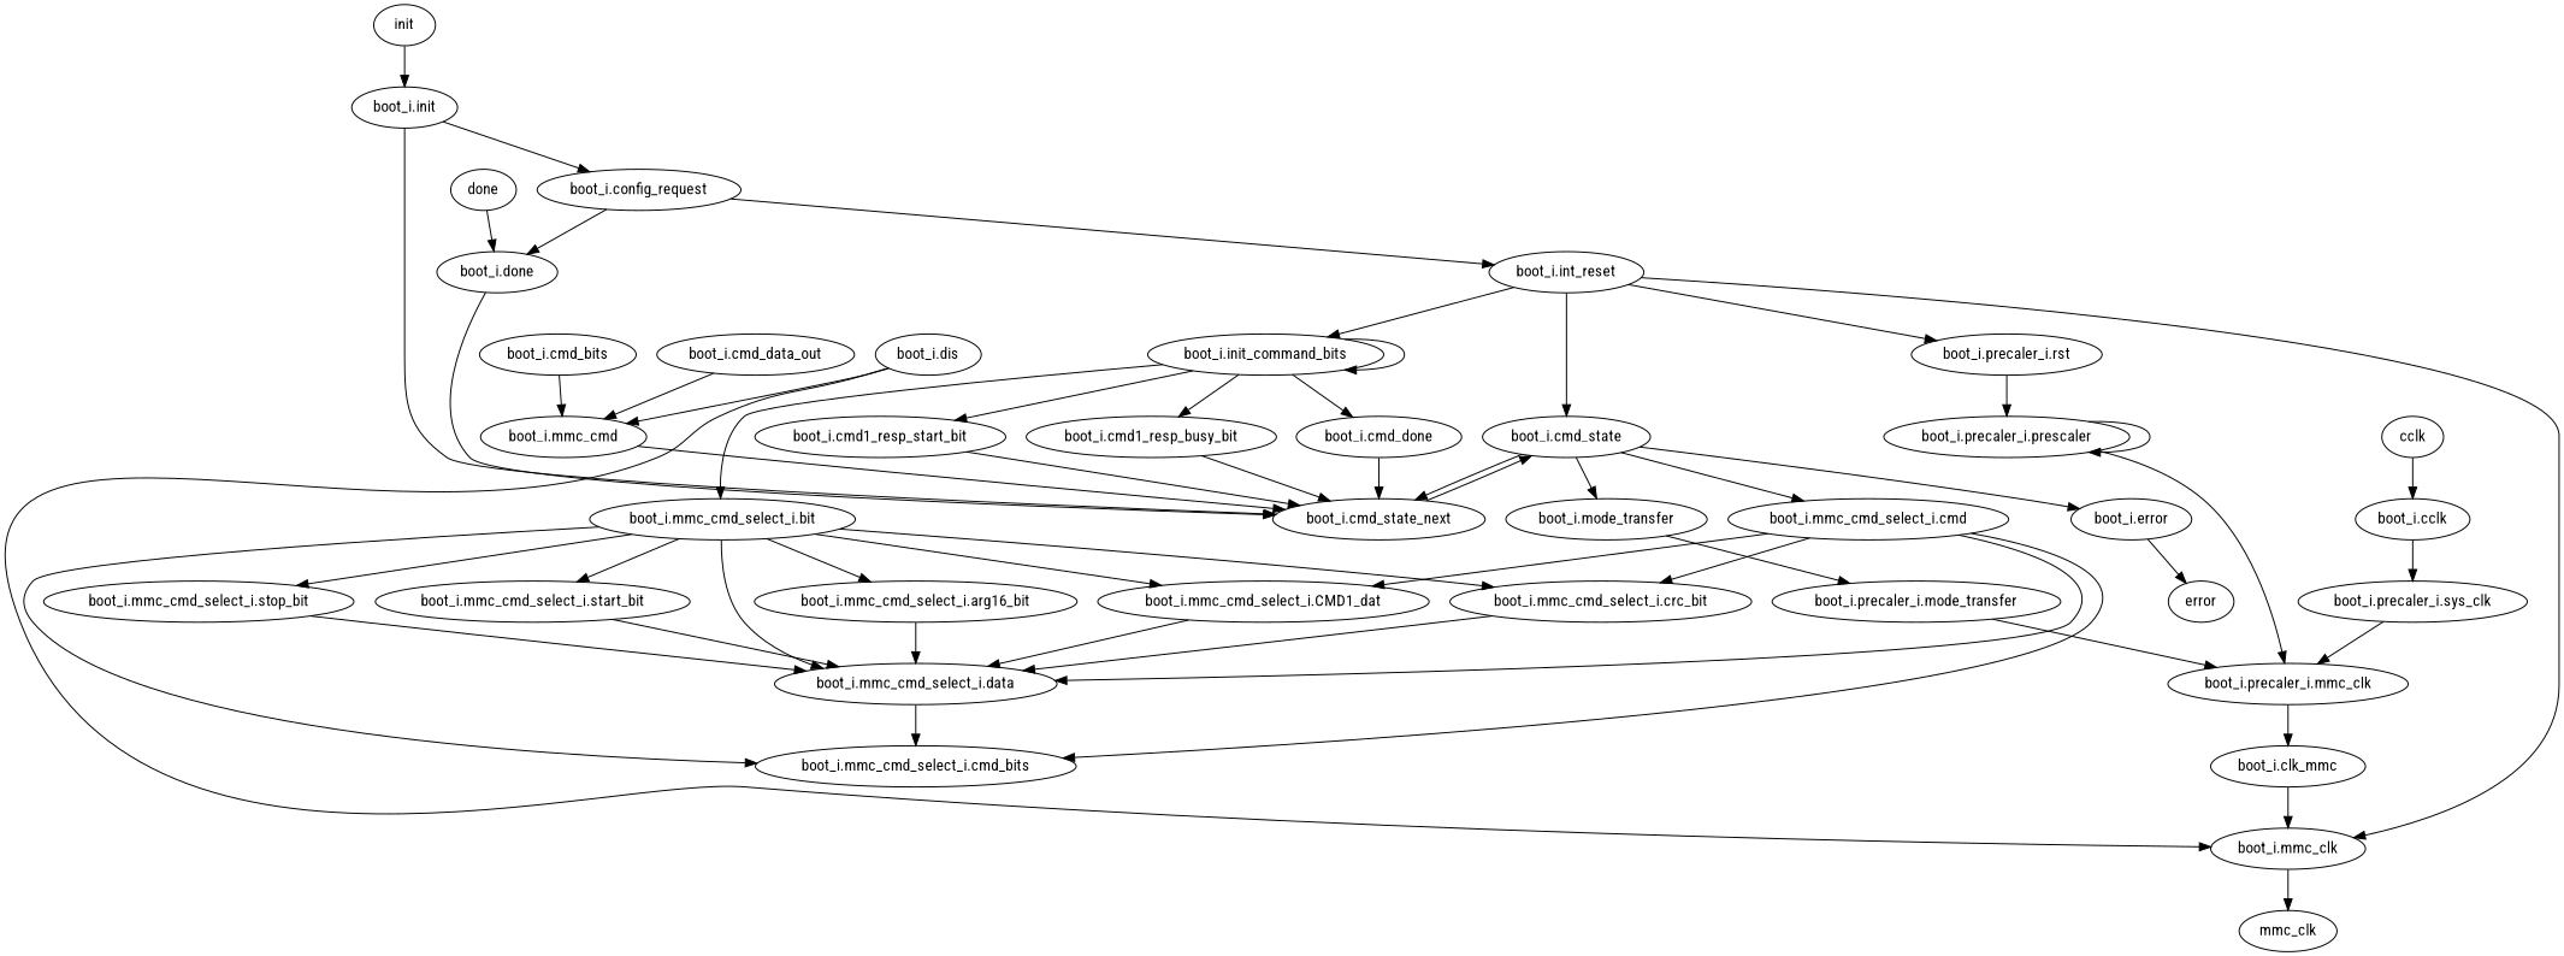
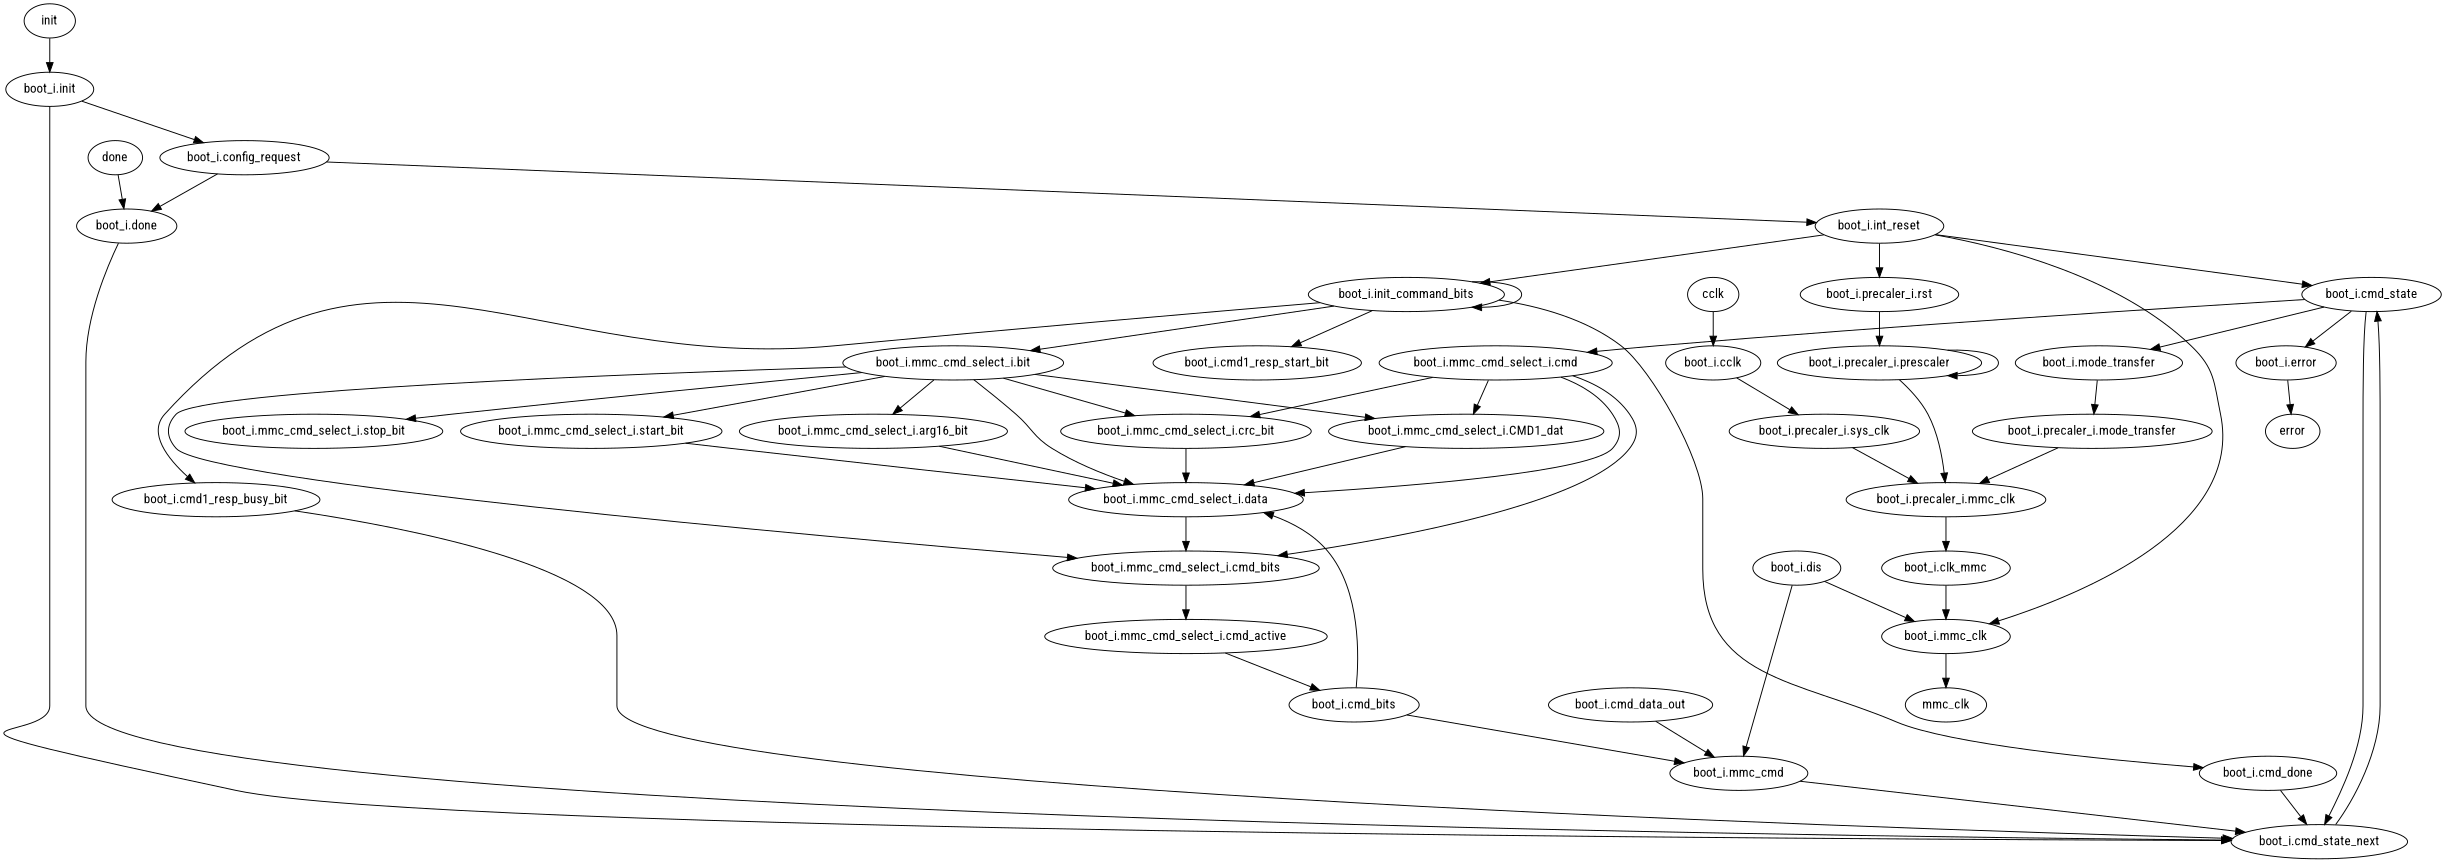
  digraph {
    fontname="Roboto Condensed"
    node [fontname="Roboto Condensed"]
    edge [fontname="Roboto Condensed" weight=1.0]
    "boot_i.cclk"
    "boot_i.precaler_i.sys_clk"
    "boot_i.precaler_i.mmc_clk"
    "boot_i.clk_mmc"
    "boot_i.mmc_clk"
    "boot_i.cmd_state_next"
    "boot_i.cmd_state"
    "boot_i.error"
    "boot_i.mode_transfer"
    "boot_i.mmc_cmd_select_i.cmd"
    error
    "boot_i.precaler_i.mode_transfer"
    "boot_i.mmc_cmd_select_i.data"
    "boot_i.mmc_cmd_select_i.CMD1_dat"
    "boot_i.mmc_cmd_select_i.crc_bit"
    "boot_i.mmc_cmd_select_i.cmd_bits"
    "boot_i.mmc_cmd_select_i.arg16_bit"
    "boot_i.cmd_data_out"
    "boot_i.mmc_cmd"
    mmc_clk
    "boot_i.done"
    "boot_i.config_request"
    "boot_i.int_reset"
    "boot_i.precaler_i.rst"
    n25 [label="boot_i.init_command_bits"]
    "boot_i.dis"
    "boot_i.precaler_i.prescaler"
    "boot_i.cmd1_resp_start_bit"
    "boot_i.cmd1_resp_busy_bit"
    "boot_i.mmc_cmd_select_i.bit"
    "boot_i.cmd_done"
    "boot_i.mmc_cmd_select_i.stop_bit"
    "boot_i.mmc_cmd_select_i.start_bit"
+   "boot_i.mmc_cmd_select_i.cmd_active"
    init
    "boot_i.init"
    cclk
    "boot_i.cmd_bits"
    done
    "boot_i.cclk" -> "boot_i.precaler_i.sys_clk"
    "boot_i.precaler_i.sys_clk" -> "boot_i.precaler_i.mmc_clk"
    "boot_i.precaler_i.mmc_clk" -> "boot_i.clk_mmc"
    "boot_i.clk_mmc" -> "boot_i.mmc_clk"
    "boot_i.mmc_clk" -> mmc_clk
    "boot_i.cmd_state_next" -> "boot_i.cmd_state"
    "boot_i.cmd_state" -> "boot_i.cmd_state_next" [weight=12.0]
    "boot_i.cmd_state" -> "boot_i.error"
    "boot_i.cmd_state" -> "boot_i.mode_transfer"
    "boot_i.cmd_state" -> "boot_i.mmc_cmd_select_i.cmd"
    "boot_i.error" -> error
    "boot_i.mode_transfer" -> "boot_i.precaler_i.mode_transfer"
    "boot_i.mmc_cmd_select_i.cmd" -> "boot_i.mmc_cmd_select_i.data"
    "boot_i.mmc_cmd_select_i.cmd" -> "boot_i.mmc_cmd_select_i.CMD1_dat"
    "boot_i.mmc_cmd_select_i.cmd" -> "boot_i.mmc_cmd_select_i.crc_bit"
    "boot_i.mmc_cmd_select_i.cmd" -> "boot_i.mmc_cmd_select_i.cmd_bits"
    "boot_i.precaler_i.mode_transfer" -> "boot_i.precaler_i.mmc_clk"
    "boot_i.mmc_cmd_select_i.data" -> "boot_i.mmc_cmd_select_i.cmd_bits"
    "boot_i.mmc_cmd_select_i.CMD1_dat" -> "boot_i.mmc_cmd_select_i.data"
    "boot_i.mmc_cmd_select_i.crc_bit" -> "boot_i.mmc_cmd_select_i.data"
+   "boot_i.mmc_cmd_select_i.cmd_bits" -> "boot_i.mmc_cmd_select_i.cmd_active"
    "boot_i.mmc_cmd_select_i.arg16_bit" -> "boot_i.mmc_cmd_select_i.data"
    "boot_i.cmd_data_out" -> "boot_i.mmc_cmd"
    "boot_i.mmc_cmd" -> "boot_i.cmd_state_next" [weight=2.0]
    "boot_i.done" -> "boot_i.cmd_state_next"
    "boot_i.config_request" -> "boot_i.done"
    "boot_i.config_request" -> "boot_i.int_reset"
    "boot_i.int_reset" -> "boot_i.mmc_clk"
    "boot_i.int_reset" -> "boot_i.cmd_state" [weight=2.0]
    "boot_i.int_reset" -> "boot_i.precaler_i.rst"
    "boot_i.int_reset" -> n25 [weight=2.0]
    "boot_i.precaler_i.rst" -> "boot_i.precaler_i.prescaler" [weight=2.0]
    n25 -> n25
    n25 -> "boot_i.cmd1_resp_start_bit"
    n25 -> "boot_i.cmd1_resp_busy_bit"
    n25 -> "boot_i.mmc_cmd_select_i.bit"
    n25 -> "boot_i.cmd_done"
    "boot_i.dis" -> "boot_i.mmc_clk"
    "boot_i.dis" -> "boot_i.mmc_cmd"
    "boot_i.precaler_i.prescaler" -> "boot_i.precaler_i.mmc_clk"
    "boot_i.precaler_i.prescaler" -> "boot_i.precaler_i.prescaler"
-   "boot_i.cmd1_resp_start_bit" -> "boot_i.cmd_state_next"
    "boot_i.cmd1_resp_busy_bit" -> "boot_i.cmd_state_next"
    "boot_i.mmc_cmd_select_i.bit" -> "boot_i.mmc_cmd_select_i.data"
    "boot_i.mmc_cmd_select_i.bit" -> "boot_i.mmc_cmd_select_i.CMD1_dat"
    "boot_i.mmc_cmd_select_i.bit" -> "boot_i.mmc_cmd_select_i.crc_bit"
    "boot_i.mmc_cmd_select_i.bit" -> "boot_i.mmc_cmd_select_i.cmd_bits"
    "boot_i.mmc_cmd_select_i.bit" -> "boot_i.mmc_cmd_select_i.arg16_bit"
    "boot_i.mmc_cmd_select_i.bit" -> "boot_i.mmc_cmd_select_i.stop_bit"
    "boot_i.mmc_cmd_select_i.bit" -> "boot_i.mmc_cmd_select_i.start_bit"
    "boot_i.cmd_done" -> "boot_i.cmd_state_next" [weight=7.0]
-   "boot_i.mmc_cmd_select_i.stop_bit" -> "boot_i.mmc_cmd_select_i.data"
+   "boot_i.cmd_bits" -> "boot_i.mmc_cmd_select_i.data"
    "boot_i.mmc_cmd_select_i.start_bit" -> "boot_i.mmc_cmd_select_i.data"
+   "boot_i.mmc_cmd_select_i.cmd_active" -> "boot_i.cmd_bits"
    init -> "boot_i.init"
    "boot_i.init" -> "boot_i.cmd_state_next" [weight=2.0]
    "boot_i.init" -> "boot_i.config_request"
    cclk -> "boot_i.cclk"
    "boot_i.cmd_bits" -> "boot_i.mmc_cmd"
    done -> "boot_i.done"
  }
